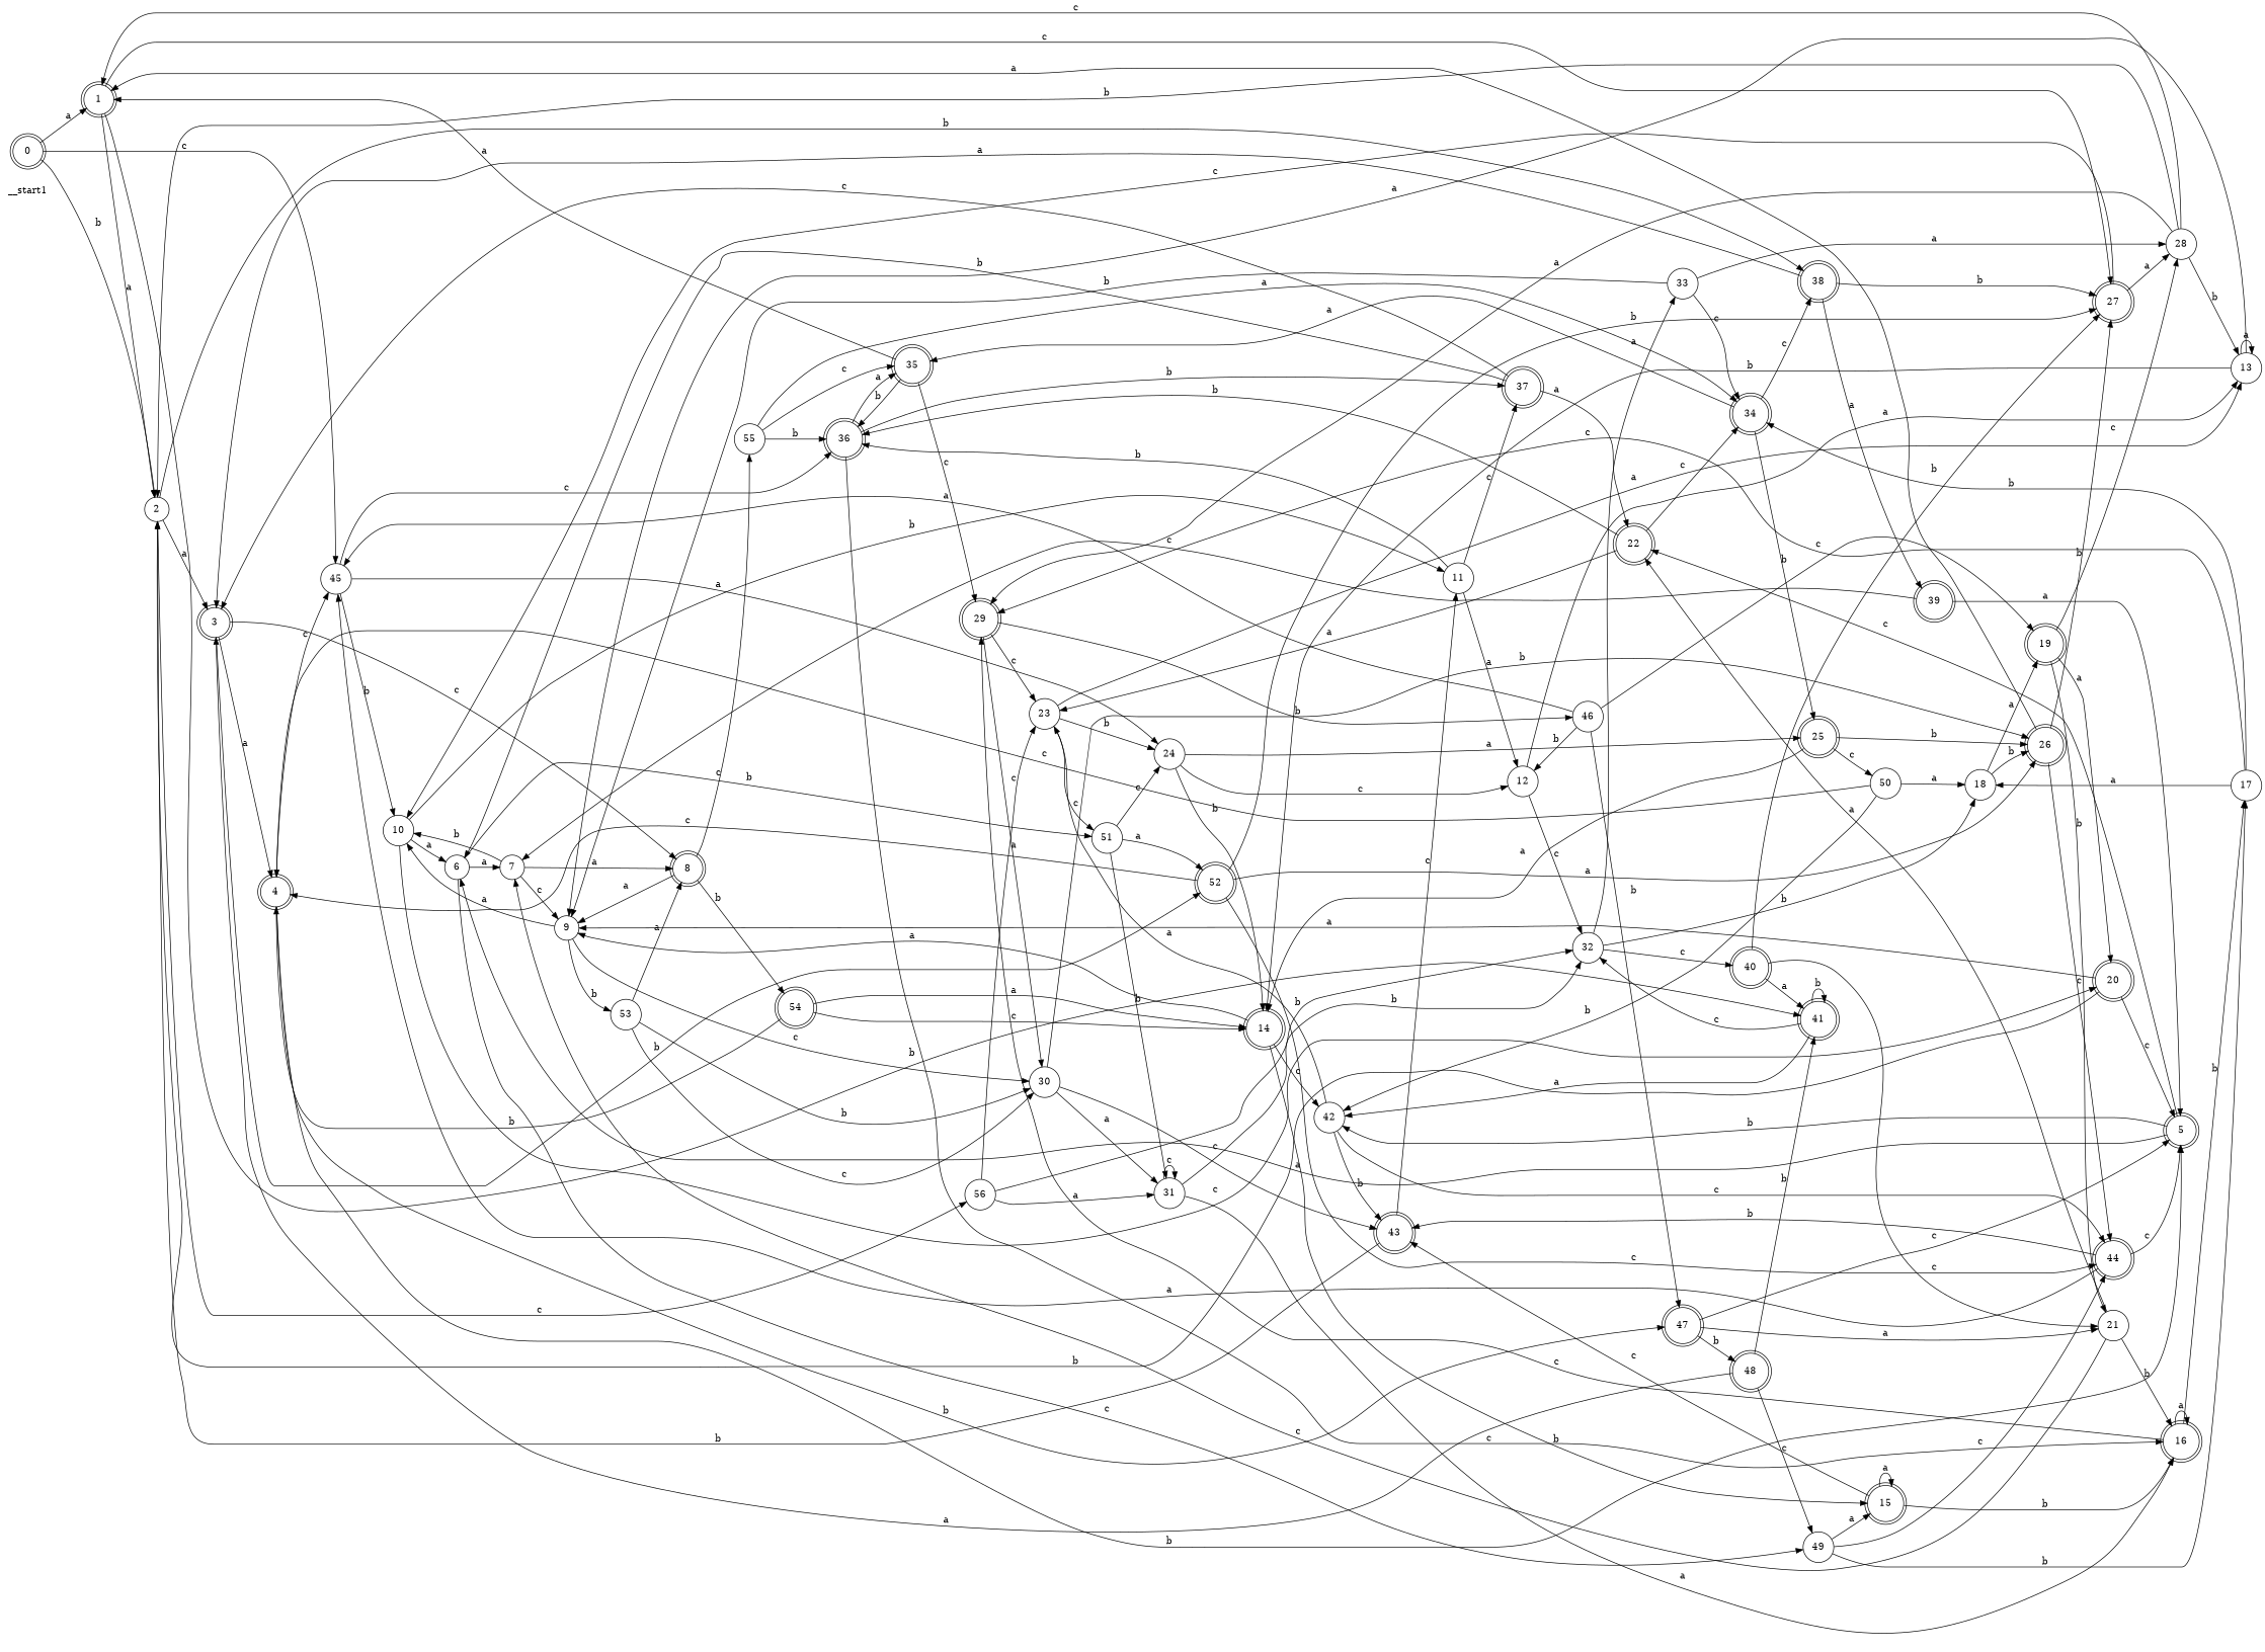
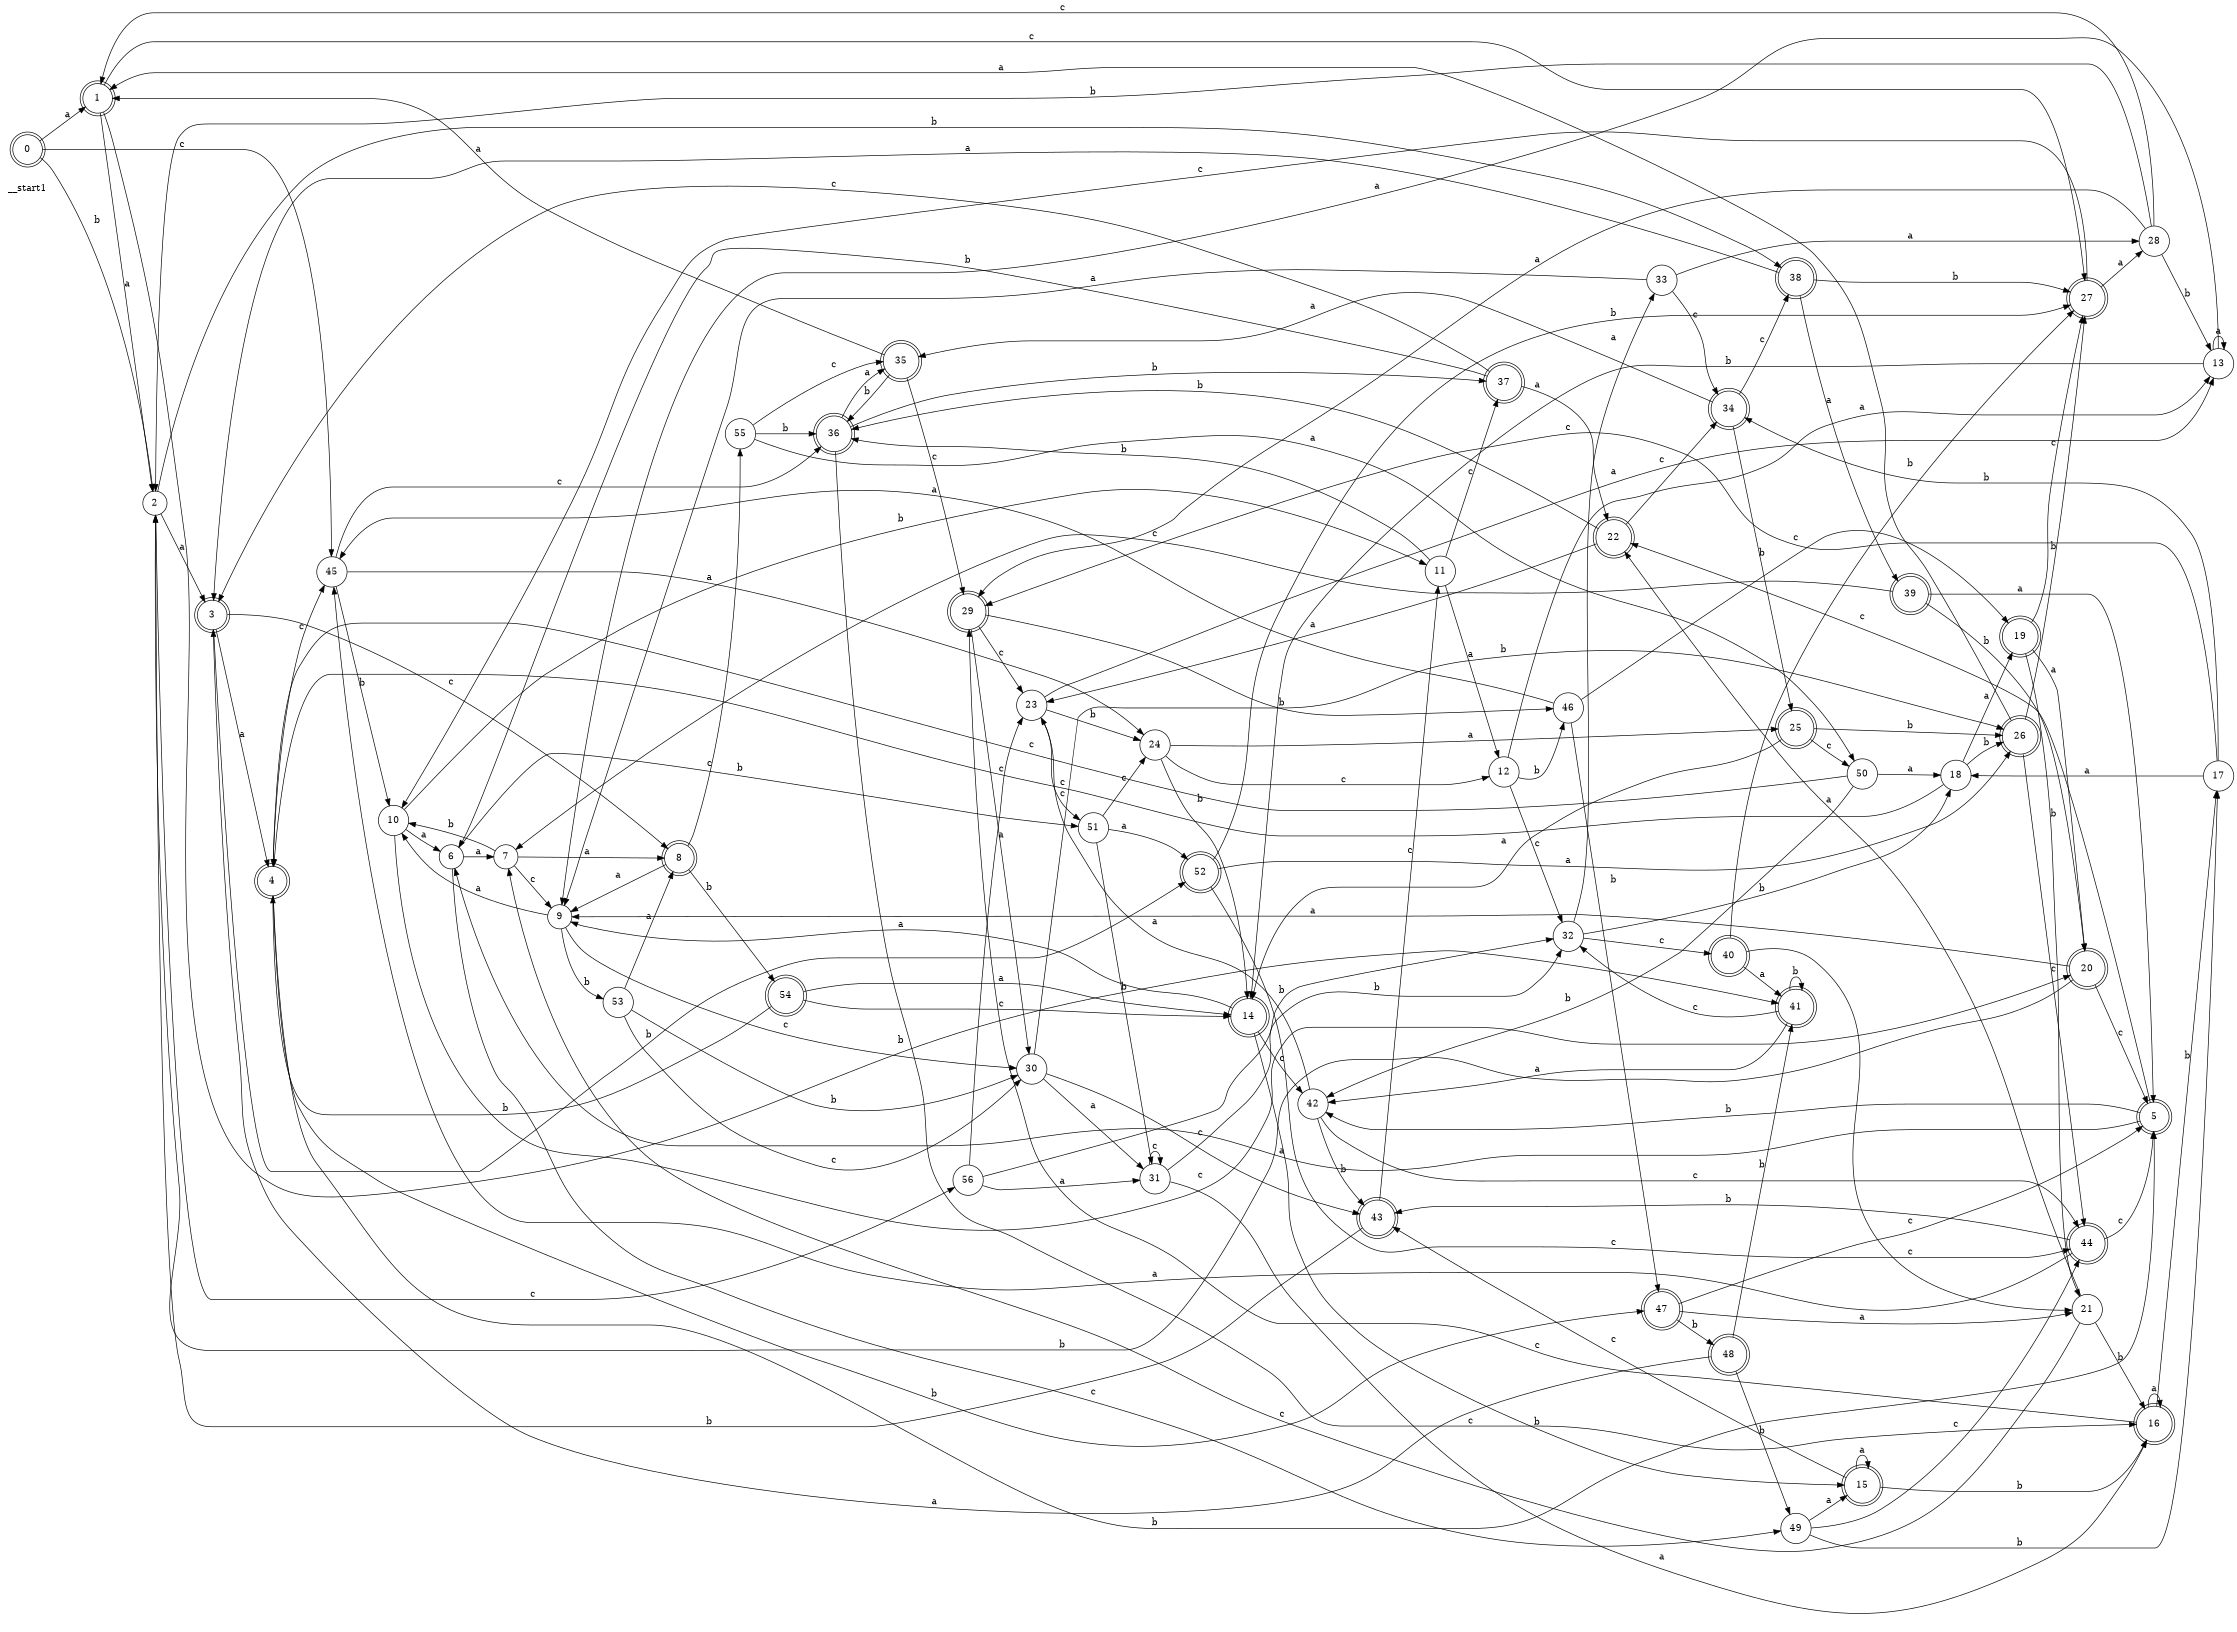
  digraph {
    rankdir=LR
    node [shape=doublecircle color=black fillcolor=white style="rounded,filled"]
    n1 [label=__start1 shape=none color="" fillcolor="" style=""]
    n2 [label=0]
    n3 [label=1]
    n4 [label=2 shape=circle style=filled]
    n5 [label=45 shape=circle style=filled]
    n6 [label=27]
    n7 [label=41]
    n8 [label=3]
    n9 [label=38]
    n10 [label=56 shape=circle style=filled]
    n11 [label=10 shape=circle style=filled]
    n12 [label=36]
    n13 [label=24 shape=circle style=filled]
    n14 [label=28 shape=circle style=filled]
    n15 [label=42 shape=circle style=filled]
    n16 [label=32 shape=circle style=filled]
    n17 [label=4]
    n18 [label=8]
    n19 [label=52]
    n20 [label=39]
    n21 [label=23 shape=circle style=filled]
    n22 [label=31 shape=circle style=filled]
    n23 [label=5]
    n24 [label=47]
    n25 [label=9 shape=circle style=filled]
    n26 [label=54]
    n27 [label=55 shape=circle style=filled]
    n28 [label=26]
    n29 [label=44]
    n30 [label=6 shape=circle style=filled]
    n31 [label=22]
    n32 [label=21 shape=circle style=filled]
    n33 [label=48]
    n34 [label=7 shape=circle style=filled]
    n35 [label=49 shape=circle style=filled]
    n36 [label=51 shape=circle style=filled]
    n37 [label=34]
    n38 [label=43]
    n39 [label=15]
    n40 [label=17 shape=circle style=filled]
    n41 [label=30 shape=circle style=filled]
    n42 [label=53 shape=circle style=filled]
    n43 [label=11 shape=circle style=filled]
    n44 [label=20]
    n45 [label=14]
    n46 [label=50 shape=circle style=filled]
    n47 [label=35]
    n48 [label=12 shape=circle style=filled]
    n49 [label=37]
    n50 [label=13 shape=circle style=filled]
    n51 [label=46 shape=circle style=filled]
    n52 [label=16]
    n53 [label=18 shape=circle style=filled]
    n54 [label=33 shape=circle style=filled]
    n55 [label=40]
    n56 [label=19]
    n57 [label=29]
    n58 [label=25]
    n2 -> n3 [label=a]
    n2 -> n4 [label=b]
    n2 -> n5 [label=c]
    n3 -> n4 [label=a]
    n3 -> n6 [label=c]
    n3 -> n7 [label=b]
    n4 -> n8 [label=a]
    n4 -> n9 [label=b]
    n4 -> n10 [label=c]
    n5 -> n11 [label=b]
    n5 -> n12 [label=c]
    n5 -> n13 [label=a]
    n6 -> n11 [label=c]
    n6 -> n14 [label=a]
    n7 -> n7 [label=b]
    n7 -> n15 [label=a]
    n7 -> n16 [label=c]
    n8 -> n17 [label=a]
    n8 -> n18 [label=c]
    n8 -> n19 [label=b]
    n9 -> n6 [label=b]
    n9 -> n8 [label=a]
    n9 -> n20 [label=a]
    n10 -> n16 [label=b]
    n10 -> n21 [label=c]
    n10 -> n22 [label=a]
    n11 -> n30 [label=a]
    n11 -> n43 [label=b]
    n11 -> n44 [label=c]
    n12 -> n47 [label=a]
    n12 -> n49 [label=b]
    n12 -> n52 [label=c]
    n13 -> n45 [label=b]
    n13 -> n48 [label=c]
    n13 -> n58 [label=a]
    n14 -> n3 [label=c]
    n14 -> n4 [label=b]
    n14 -> n50 [label=b]
    n14 -> n57 [label=a]
    n15 -> n21 [label=a]
    n15 -> n29 [label=c]
    n15 -> n38 [label=b]
    n16 -> n53 [label=b]
    n16 -> n54 [label=a]
    n16 -> n55 [label=c]
    n17 -> n5 [label=c]
    n17 -> n23 [label=b]
    n17 -> n24 [label=b]
    n18 -> n25 [label=a]
    n18 -> n26 [label=b]
    n18 -> n27 [label=c]
    n19 -> n6 [label=b]
    n19 -> n28 [label=a]
    n19 -> n29 [label=c]
    n20 -> n23 [label=a]
    n20 -> n34 [label=c]
+   n20 -> n44 [label=b]
    n21 -> n13 [label=b]
    n21 -> n36 [label=c]
    n21 -> n50 [label=a]
    n22 -> n16 [label=b]
    n22 -> n22 [label=c]
    n22 -> n52 [label=a]
    n23 -> n15 [label=b]
    n23 -> n30 [label=a]
    n23 -> n31 [label=c]
    n24 -> n23 [label=c]
    n24 -> n32 [label=a]
    n24 -> n33 [label=b]
    n25 -> n11 [label=a]
    n25 -> n41 [label=c]
    n25 -> n42 [label=b]
    n26 -> n17 [label=b]
    n26 -> n45 [label=a]
    n26 -> n45 [label=c]
    n27 -> n12 [label=b]
-   n27 -> n37 [label=a]
+   n27 -> n46 [label=a]
    n27 -> n47 [label=c]
    n28 -> n3 [label=a]
    n28 -> n6 [label=b]
    n28 -> n29 [label=c]
    n29 -> n5 [label=a]
    n29 -> n23 [label=c]
    n29 -> n38 [label=b]
    n30 -> n34 [label=a]
    n30 -> n35 [label=c]
    n30 -> n36 [label=b]
    n31 -> n12 [label=b]
    n31 -> n21 [label=a]
    n31 -> n37 [label=c]
    n32 -> n31 [label=a]
    n32 -> n34 [label=c]
    n32 -> n52 [label=b]
    n33 -> n7 [label=b]
    n33 -> n8 [label=a]
-   n33 -> n35 [label=c]
+   n33 -> n35 [label=b]
    n34 -> n11 [label=b]
    n34 -> n18 [label=a]
    n34 -> n25 [label=c]
    n35 -> n29 [label=c]
    n35 -> n39 [label=a]
    n35 -> n40 [label=b]
    n36 -> n13 [label=c]
    n36 -> n19 [label=a]
    n36 -> n22 [label=b]
    n37 -> n9 [label=c]
    n37 -> n47 [label=a]
    n37 -> n58 [label=b]
    n38 -> n4 [label=b]
    n38 -> n43 [label=c]
    n39 -> n38 [label=c]
    n39 -> n39 [label=a]
    n39 -> n52 [label=b]
    n40 -> n37 [label=b]
    n40 -> n53 [label=a]
    n40 -> n57 [label=c]
    n41 -> n22 [label=a]
    n41 -> n28 [label=b]
    n41 -> n38 [label=c]
    n42 -> n18 [label=a]
    n42 -> n41 [label=b]
    n42 -> n41 [label=c]
    n43 -> n12 [label=b]
    n43 -> n48 [label=a]
    n43 -> n49 [label=c]
    n44 -> n4 [label=b]
    n44 -> n23 [label=c]
    n44 -> n25 [label=a]
    n45 -> n15 [label=c]
    n45 -> n25 [label=a]
    n45 -> n39 [label=b]
    n46 -> n15 [label=b]
    n46 -> n17 [label=c]
    n46 -> n53 [label=a]
    n47 -> n3 [label=a]
    n47 -> n12 [label=b]
    n47 -> n57 [label=c]
    n48 -> n16 [label=c]
    n48 -> n50 [label=a]
-   n51 -> n48 [label=b]
+   n48 -> n51 [label=b]
    n49 -> n8 [label=c]
    n49 -> n30 [label=b]
    n49 -> n31 [label=a]
    n50 -> n25 [label=a]
    n50 -> n45 [label=b]
    n50 -> n50 [label=a]
    n51 -> n5 [label=a]
    n51 -> n24 [label=b]
    n51 -> n56 [label=c]
    n52 -> n40 [label=b]
    n52 -> n52 [label=a]
    n52 -> n57 [label=c]
-   n19 -> n17 [label=c]
+   n53 -> n17 [label=c]
    n53 -> n28 [label=b]
    n53 -> n56 [label=a]
    n54 -> n14 [label=a]
-   n54 -> n25 [label=b]
+   n54 -> n25 [label=a]
    n54 -> n37 [label=c]
    n55 -> n6 [label=b]
    n55 -> n7 [label=a]
    n55 -> n32 [label=c]
-   n56 -> n14 [label=c]
+   n56 -> n6 [label=c]
    n56 -> n32 [label=b]
    n56 -> n44 [label=a]
    n57 -> n21 [label=c]
    n57 -> n41 [label=a]
    n57 -> n51 [label=b]
    n58 -> n28 [label=b]
    n58 -> n45 [label=a]
    n58 -> n46 [label=c]
  }
